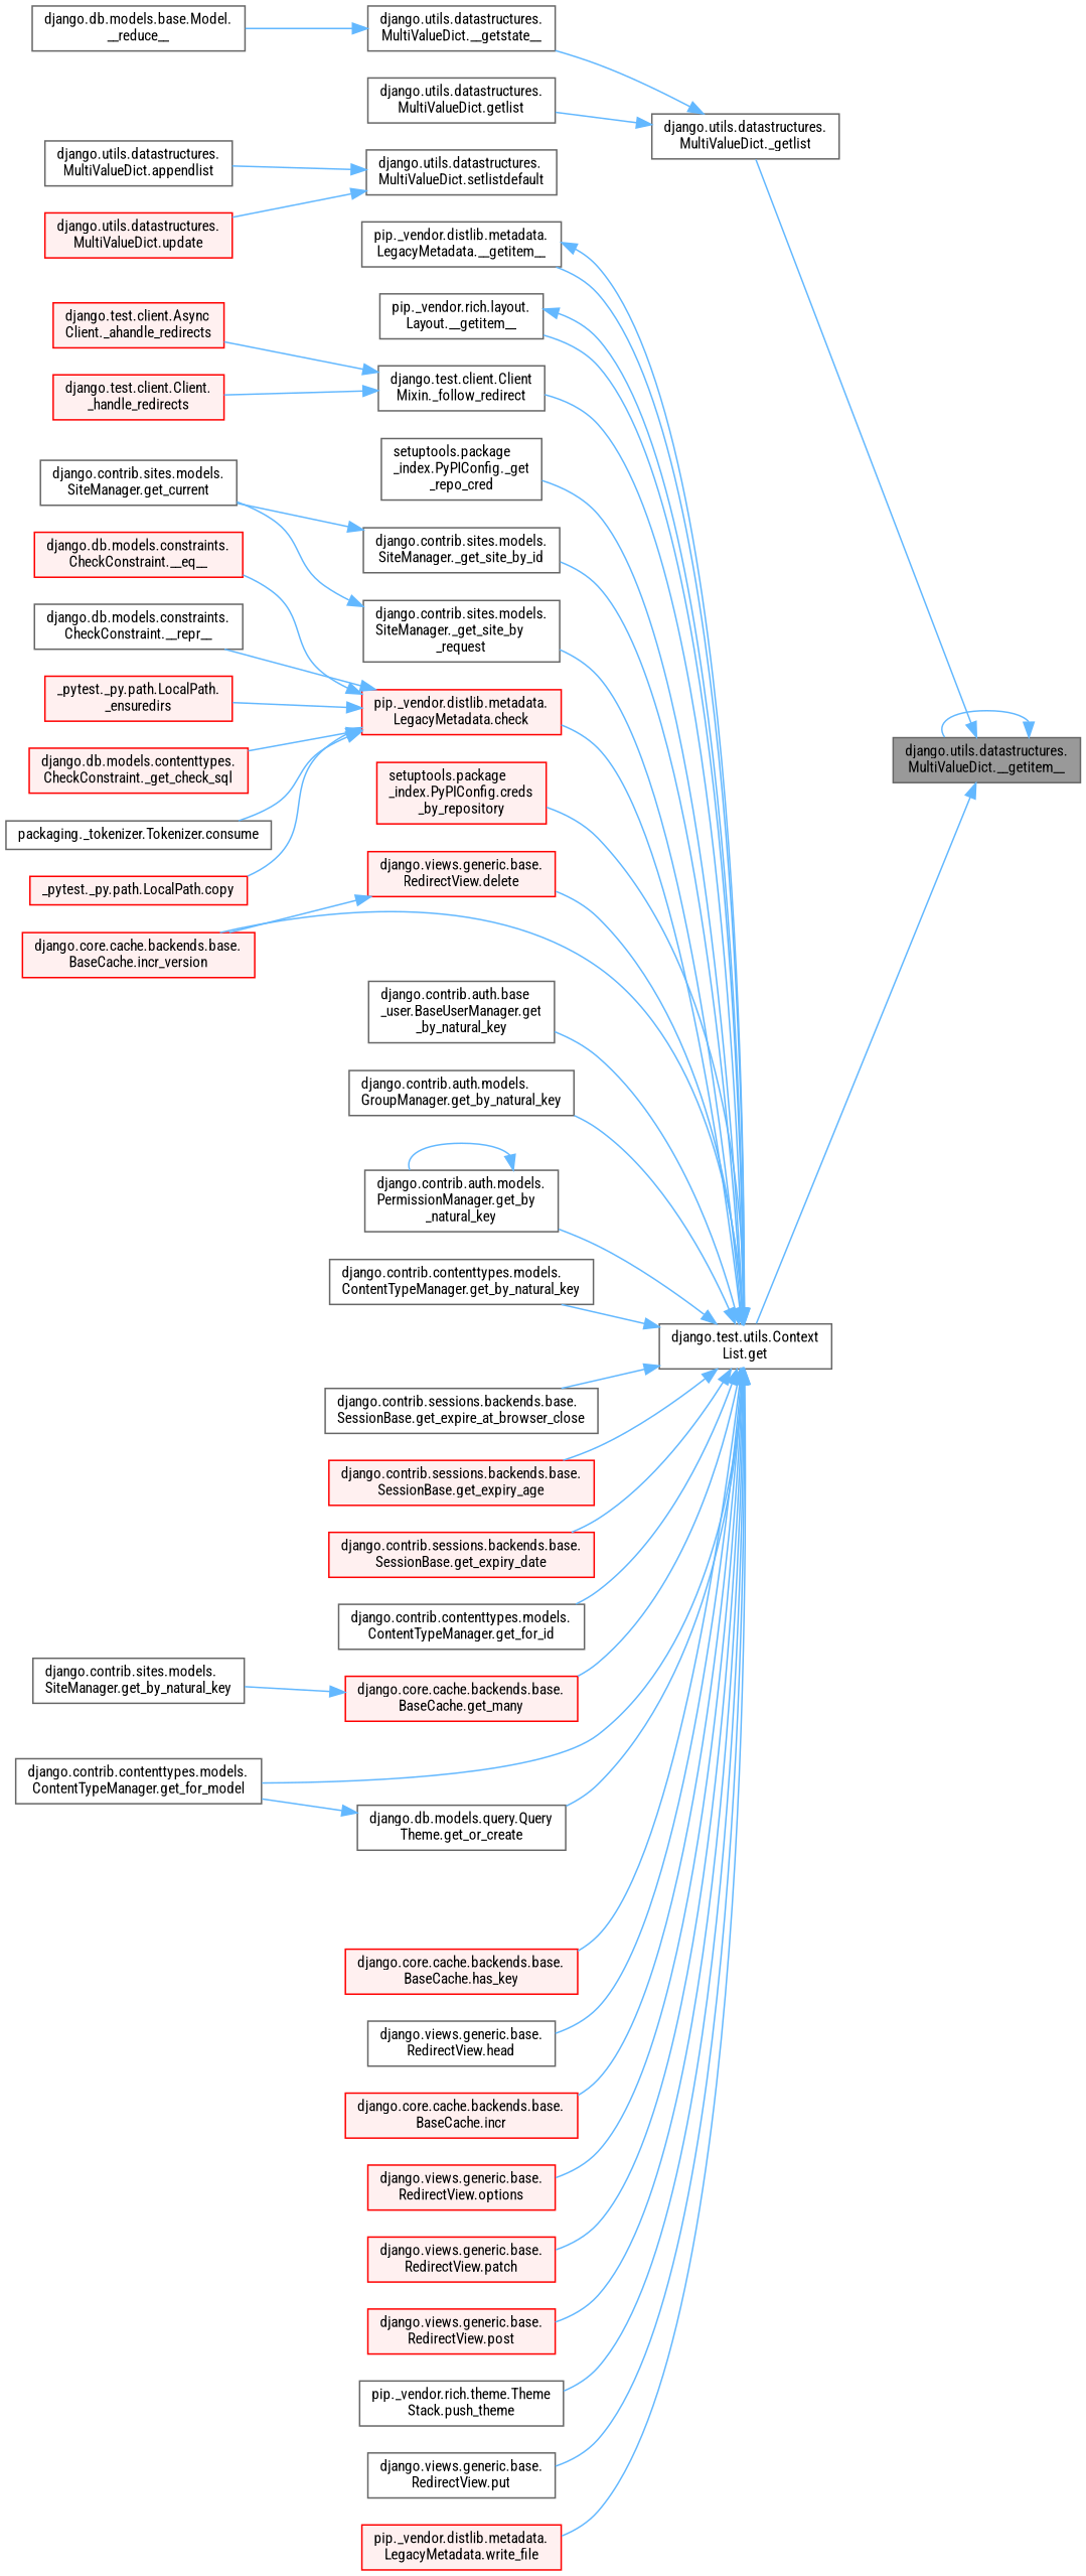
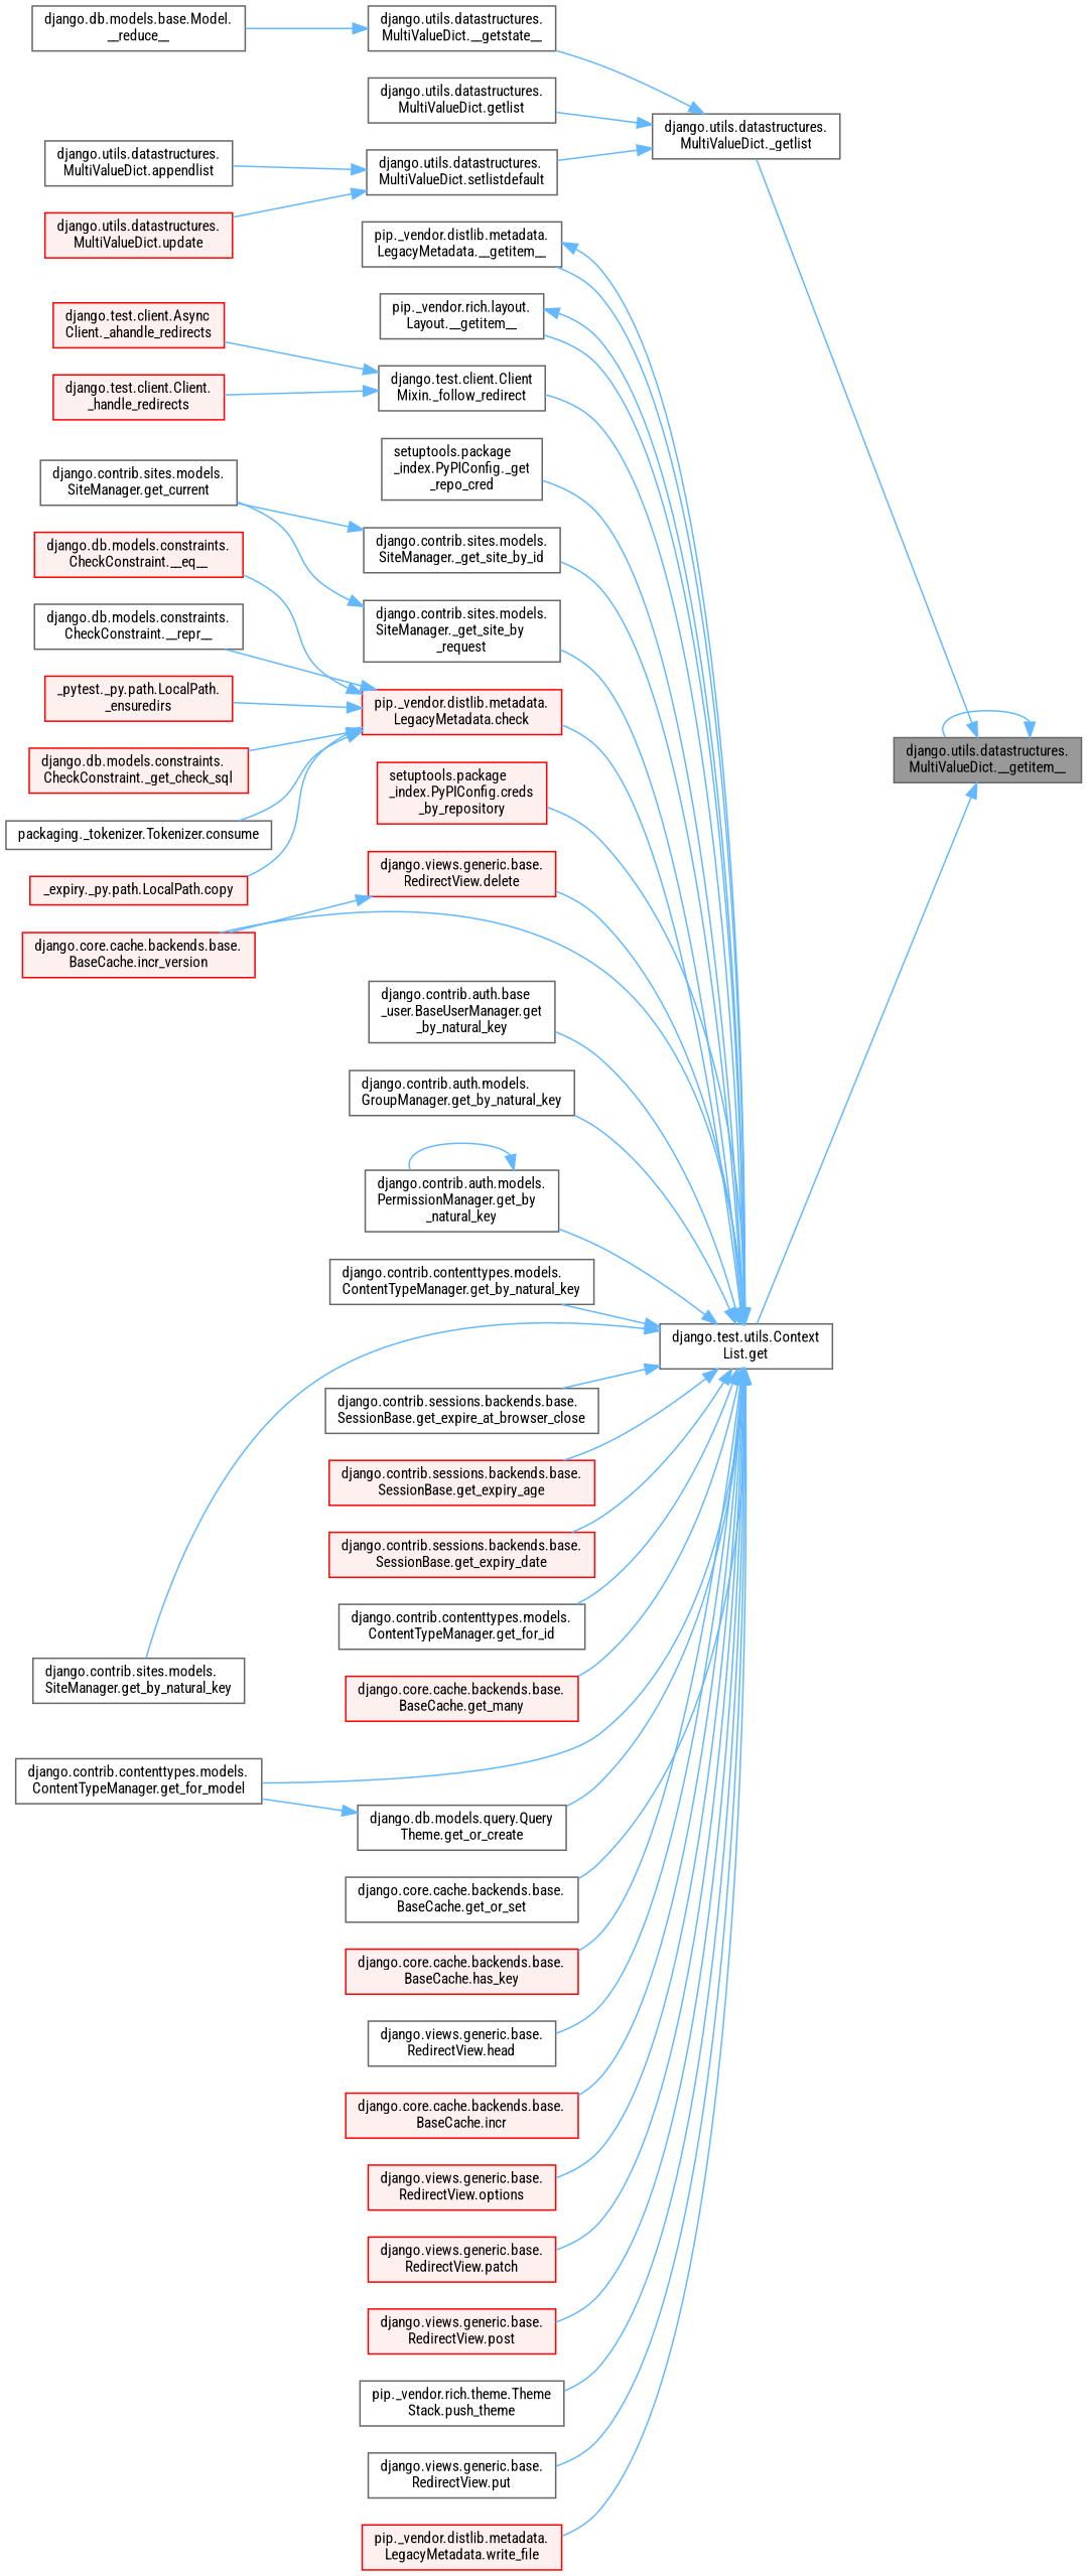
  digraph {
    fontname="Roboto Condensed"
    rankdir=RL
    node [color=grey40 fillcolor=white fontname="Roboto Condensed" fontsize=10 shape=box style=filled]
    edge [color=steelblue1 dir=back fontname="Roboto Condensed" fontsize=10 labelfontname=Helvetica labelfontsize=10 style=solid]
    n1 [color=gray40 fillcolor=grey60 fontcolor=black height=0.2 label="django.utils.datastructures.\lMultiValueDict.__getitem__" width=0.4]
    n2 [height=0.2 label="django.utils.datastructures.\lMultiValueDict._getlist" width=0.4]
    n3 [height=0.2 label="django.test.utils.Context\lList.get" width=0.4]
    n4 [height=0.2 label="django.utils.datastructures.\lMultiValueDict.__getstate__" width=0.4]
    n5 [height=0.2 label="django.utils.datastructures.\lMultiValueDict.getlist" width=0.4]
    n6 [height=0.2 label="django.utils.datastructures.\lMultiValueDict.setlistdefault" width=0.4]
    n7 [height=0.2 label="pip._vendor.distlib.metadata.\lLegacyMetadata.__getitem__" width=0.4]
    n8 [height=0.2 label="pip._vendor.rich.layout.\lLayout.__getitem__" width=0.4]
    n9 [height=0.2 label="django.test.client.Client\lMixin._follow_redirect" width=0.4]
    n10 [height=0.2 label="setuptools.package\l_index.PyPIConfig._get\l_repo_cred" width=0.4]
    n11 [height=0.2 label="django.contrib.sites.models.\lSiteManager._get_site_by_id" width=0.4]
    n12 [height=0.2 label="django.contrib.sites.models.\lSiteManager._get_site_by\l_request" width=0.4]
    n13 [color=red fillcolor="#FFF0F0" height=0.2 label="pip._vendor.distlib.metadata.\lLegacyMetadata.check" width=0.4]
    n14 [color=red fillcolor="#FFF0F0" height=0.2 label="setuptools.package\l_index.PyPIConfig.creds\l_by_repository" width=0.4]
    n15 [color=red fillcolor="#FFF0F0" height=0.2 label="django.views.generic.base.\lRedirectView.delete" width=0.4]
    n16 [color=red fillcolor="#FFF0F0" height=0.2 label="django.core.cache.backends.base.\lBaseCache.incr_version" width=0.4]
    n17 [height=0.2 label="django.contrib.auth.base\l_user.BaseUserManager.get\l_by_natural_key" width=0.4]
    n18 [height=0.2 label="django.contrib.auth.models.\lGroupManager.get_by_natural_key" width=0.4]
    n19 [height=0.2 label="django.contrib.auth.models.\lPermissionManager.get_by\l_natural_key" width=0.4]
    n20 [height=0.2 label="django.contrib.contenttypes.models.\lContentTypeManager.get_by_natural_key" width=0.4]
    n21 [height=0.2 label="django.contrib.sites.models.\lSiteManager.get_by_natural_key" width=0.4]
    n22 [height=0.2 label="django.contrib.sessions.backends.base.\lSessionBase.get_expire_at_browser_close" width=0.4]
    n23 [color=red fillcolor="#FFF0F0" height=0.2 label="django.contrib.sessions.backends.base.\lSessionBase.get_expiry_age" width=0.4]
    n24 [color=red fillcolor="#FFF0F0" height=0.2 label="django.contrib.sessions.backends.base.\lSessionBase.get_expiry_date" width=0.4]
    n25 [height=0.2 label="django.contrib.contenttypes.models.\lContentTypeManager.get_for_id" width=0.4]
    n26 [height=0.2 label="django.contrib.contenttypes.models.\lContentTypeManager.get_for_model" width=0.4]
    n27 [color=red fillcolor="#FFF0F0" height=0.2 label="django.core.cache.backends.base.\lBaseCache.get_many" width=0.4]
    n28 [height=0.2 label="django.db.models.query.Query\lTheme.get_or_create" width=0.4]
+   n29 [height=0.2 label="django.core.cache.backends.base.\lBaseCache.get_or_set" width=0.4]
    n30 [color=red fillcolor="#FFF0F0" height=0.2 label="django.core.cache.backends.base.\lBaseCache.has_key" width=0.4]
    n31 [height=0.2 label="django.views.generic.base.\lRedirectView.head" width=0.4]
    n32 [color=red fillcolor="#FFF0F0" height=0.2 label="django.core.cache.backends.base.\lBaseCache.incr" width=0.4]
    n33 [color=red fillcolor="#FFF0F0" height=0.2 label="django.views.generic.base.\lRedirectView.options" width=0.4]
    n34 [color=red fillcolor="#FFF0F0" height=0.2 label="django.views.generic.base.\lRedirectView.patch" width=0.4]
    n35 [color=red fillcolor="#FFF0F0" height=0.2 label="django.views.generic.base.\lRedirectView.post" width=0.4]
    n36 [height=0.2 label="pip._vendor.rich.theme.Theme\lStack.push_theme" width=0.4]
    n37 [height=0.2 label="django.views.generic.base.\lRedirectView.put" width=0.4]
    n38 [color=red fillcolor="#FFF0F0" height=0.2 label="pip._vendor.distlib.metadata.\lLegacyMetadata.write_file" width=0.4]
    n39 [height=0.2 label="django.db.models.base.Model.\l__reduce__" width=0.4]
    n40 [height=0.2 label="django.utils.datastructures.\lMultiValueDict.appendlist" width=0.4]
    n41 [color=red fillcolor="#FFF0F0" height=0.2 label="django.utils.datastructures.\lMultiValueDict.update" width=0.4]
    n42 [color=red fillcolor="#FFF0F0" height=0.2 label="django.test.client.Async\lClient._ahandle_redirects" width=0.4]
    n43 [color=red fillcolor="#FFF0F0" height=0.2 label="django.test.client.Client.\l_handle_redirects" width=0.4]
    n44 [height=0.2 label="django.contrib.sites.models.\lSiteManager.get_current" width=0.4]
    n45 [color=red fillcolor="#FFF0F0" height=0.2 label="django.db.models.constraints.\lCheckConstraint.__eq__" width=0.4]
    n46 [height=0.2 label="django.db.models.constraints.\lCheckConstraint.__repr__" width=0.4]
    n47 [color=red fillcolor="#FFF0F0" height=0.2 label="_pytest._py.path.LocalPath.\l_ensuredirs" width=0.4]
-   n48 [color=red fillcolor="#FFF0F0" height=0.2 label="django.db.models.contenttypes.\lCheckConstraint._get_check_sql" width=0.4]
+   n48 [color=red fillcolor="#FFF0F0" height=0.2 label="django.db.models.constraints.\lCheckConstraint._get_check_sql" width=0.4]
    n49 [height=0.2 label="packaging._tokenizer.Tokenizer.consume" width=0.4]
-   n50 [color=red fillcolor="#FFF0F0" height=0.2 label="_pytest._py.path.LocalPath.copy" width=0.4]
+   n50 [color=red fillcolor="#FFF0F0" height=0.2 label="_expiry._py.path.LocalPath.copy" width=0.4]
    n1 -> n1
    n1 -> n2
    n1 -> n3
    n2 -> n4
    n2 -> n5
+   n2 -> n6
    n3 -> n7
    n3 -> n8
    n3 -> n9
    n3 -> n10
    n3 -> n11
    n3 -> n12
    n3 -> n13
    n3 -> n14
    n3 -> n15
    n3 -> n16
    n3 -> n17
    n3 -> n18
    n3 -> n19
    n3 -> n20
-   n27 -> n21
+   n3 -> n21
    n3 -> n22
    n3 -> n23
    n3 -> n24
    n3 -> n25
    n3 -> n26
    n3 -> n27
    n3 -> n28
+   n3 -> n29
    n3 -> n30
    n3 -> n31
    n3 -> n32
    n3 -> n33
    n3 -> n34
    n3 -> n35
    n3 -> n36
    n3 -> n37
    n3 -> n38
    n4 -> n39
    n6 -> n40
    n6 -> n41
    n7 -> n3
    n8 -> n3
    n9 -> n42
    n9 -> n43
    n11 -> n44
    n12 -> n44
    n13 -> n45
    n13 -> n46
    n13 -> n47
    n13 -> n48
    n13 -> n49
    n13 -> n50
    n15 -> n16
    n19 -> n19
    n28 -> n26
  }
